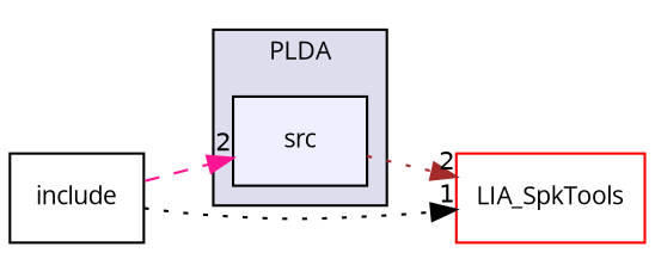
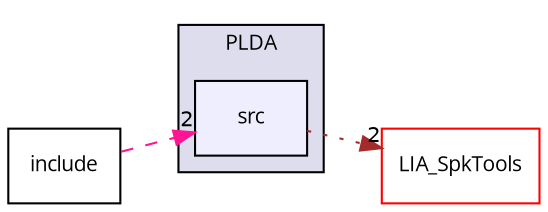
  digraph {
    compound=true
    fontname="Open Sans"
    rankdir=LR
    node [fontname="Open Sans" fontsize=10 shape=box style=filled]
    edge [fontname="Open Sans" headlabel=2 labeldistance=1.5 labelfontname=Helvetica labelfontsize=10 style=dotted]
    n1 [fillcolor="#eeeeff" label=src pencolor=black]
    n2 [color=red fillcolor=white label=LIA_SpkTools]
    n3 [label=include style=""]
    subgraph cluster_1 {
      bgcolor="#ddddee"
      fontsize=10
      label=PLDA
      pencolor=black
      n1
    }
    n1 -> n2 [color=brown]
    n3 -> n1 [color=deeppink style=dashed]
-   n3 -> n2 [color=black headlabel=1]
  }
